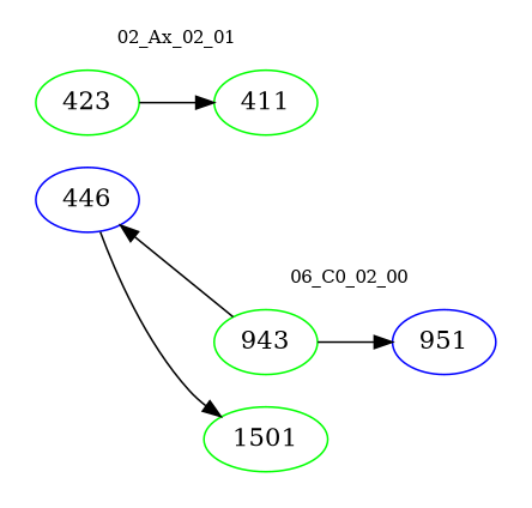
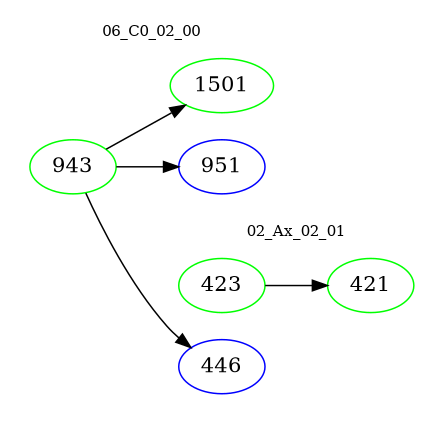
  digraph {
    rankdir=LR
    node [color=green]
    edge [color=black]
    n1 [label=423]
-   n2 [label=411]
+   n2 [label=421]
    n3 [color=blue label=446]
    n4 [label=943]
    n5 [color=blue label=951]
    n6 [label=1501]
    subgraph cluster_1 {
      color=white
      fontsize=10
      label="02_Ax_02_01"
      n1
      n2
      n3
    }
    subgraph cluster_2 {
      color=white
      fontsize=10
      label="06_C0_02_00"
      n4
      n5
      n6
    }
    n1 -> n2
    n4 -> n3
    n4 -> n5
-   n3 -> n6
+   n4 -> n6
  }
